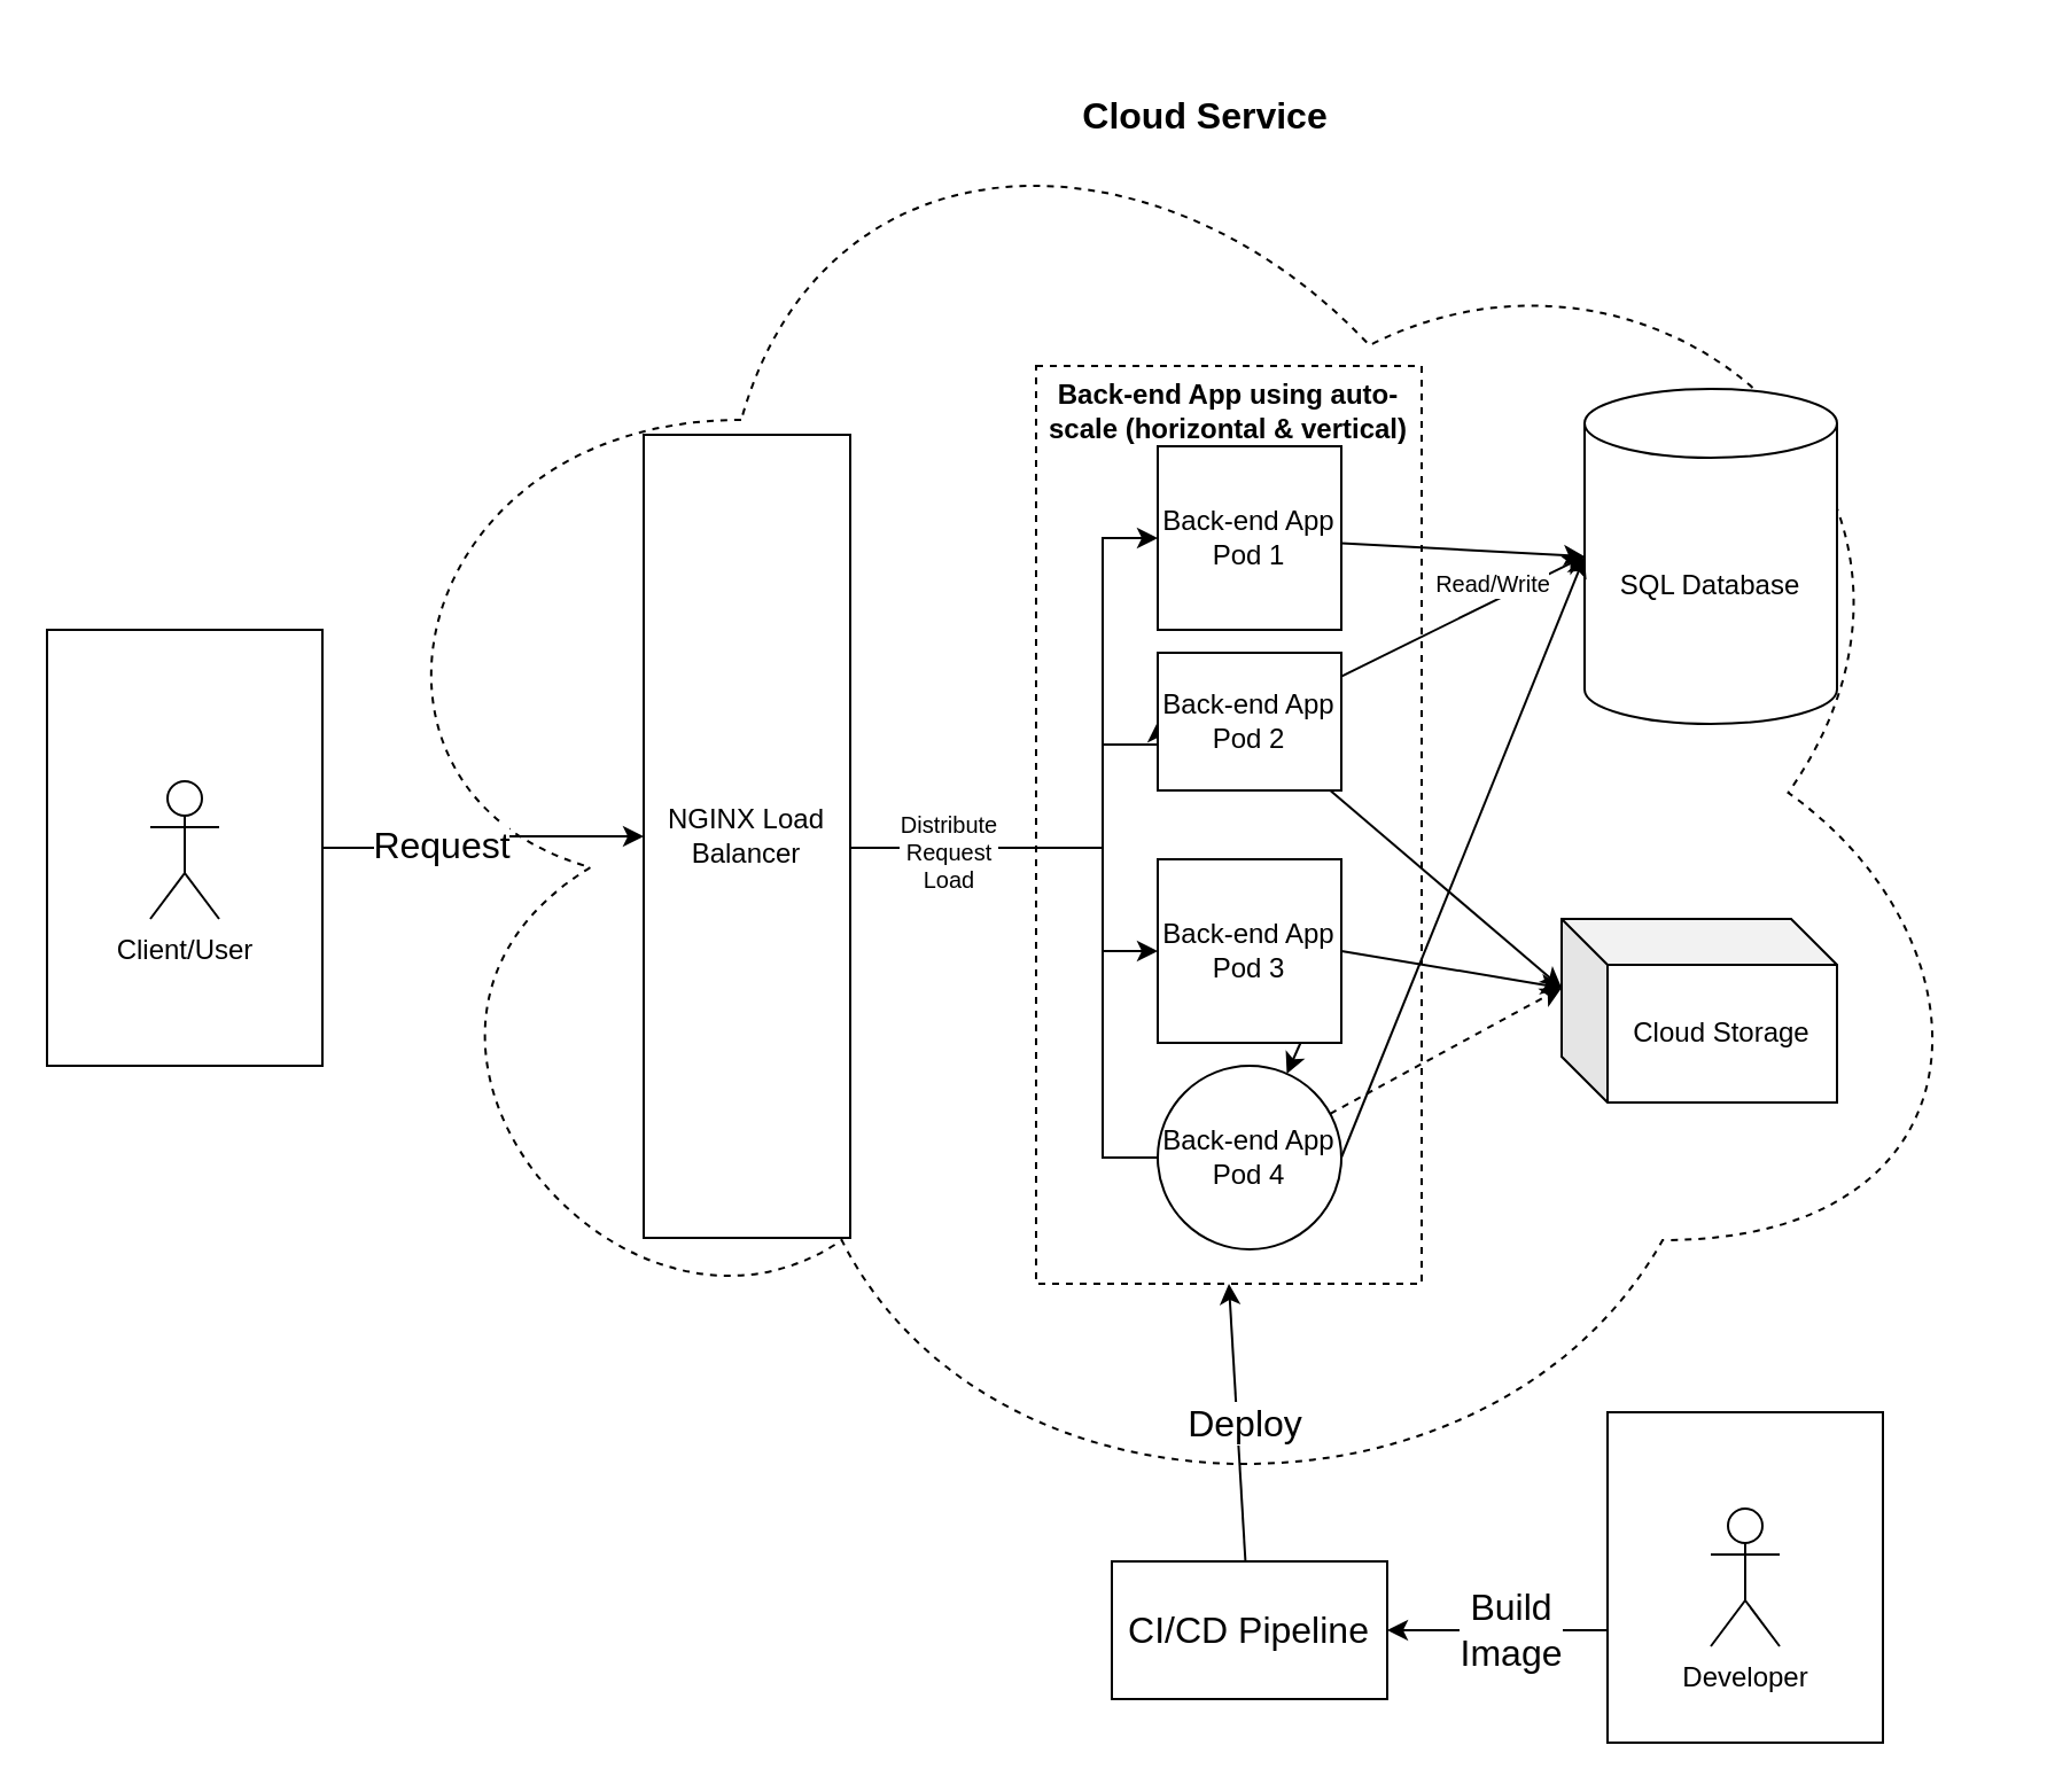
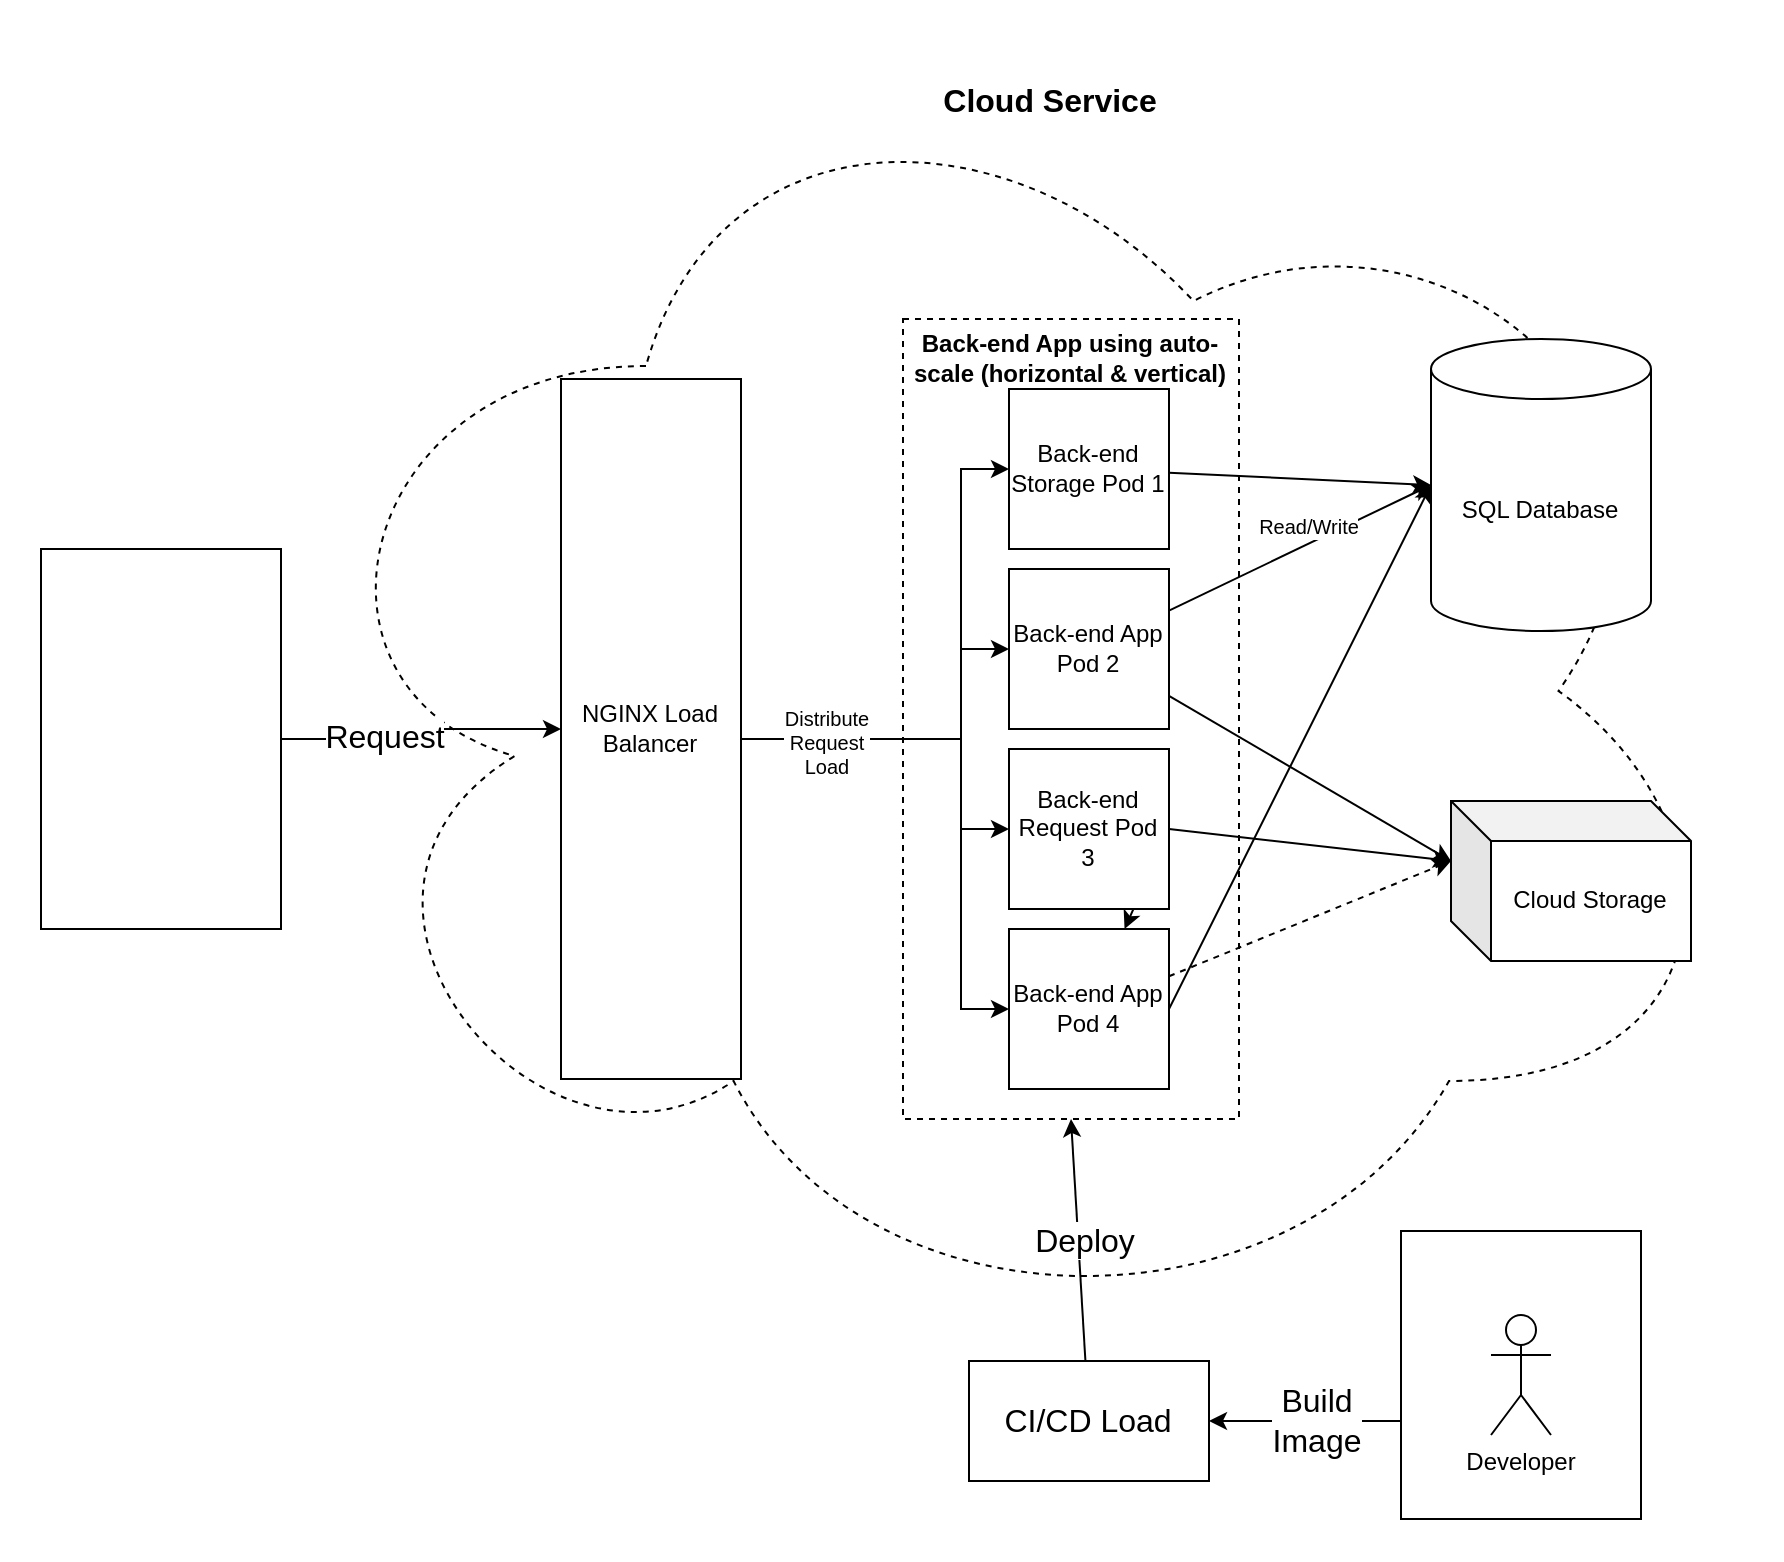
  <mxCell id="0" />
  <mxCell id="1" parent="0" />
  <mxCell id="2" value="" style="rounded=0;whiteSpace=wrap;html=1;dashed=1;fontSize=10;fillColor=none;" parent="1" vertex="1"><mxGeometry x="451" y="159" width="168" height="400" as="geometry" /></mxCell>
  <mxCell id="3" value="" style="ellipse;shape=cloud;whiteSpace=wrap;html=1;dashed=1;fontSize=16;fillColor=none;" parent="1" vertex="1"><mxGeometry x="140" y="20" width="730" height="650" as="geometry" /></mxCell>
  <mxCell id="4" style="edgeStyle=orthogonalEdgeStyle;rounded=0;orthogonalLoop=1;jettySize=auto;html=1;entryX=0;entryY=0.5;entryDx=0;entryDy=0;fontSize=16;" parent="1" source="6" target="12" edge="1"><mxGeometry relative="1" as="geometry" /></mxCell>
  <mxCell id="5" value="Request" style="edgeLabel;html=1;align=center;verticalAlign=middle;resizable=0;points=[];fontSize=16;" parent="4" vertex="1" connectable="0"><mxGeometry x="-0.296" y="2" relative="1" as="geometry"><mxPoint as="offset" /></mxGeometry></mxCell>
  <mxCell id="6" value="" style="rounded=0;whiteSpace=wrap;html=1;" parent="1" vertex="1"><mxGeometry x="20" y="274" width="120" height="190" as="geometry" /></mxCell>
  <mxCell id="7" style="edgeStyle=orthogonalEdgeStyle;rounded=0;orthogonalLoop=1;jettySize=auto;html=1;entryX=0;entryY=0.5;entryDx=0;entryDy=0;fontSize=16;" parent="1" source="12" target="14" edge="1"><mxGeometry relative="1" as="geometry"><Array as="points"><mxPoint x="480" y="369" /><mxPoint x="480" y="234" /></Array></mxGeometry></mxCell>
  <mxCell id="8" style="edgeStyle=orthogonalEdgeStyle;rounded=0;orthogonalLoop=1;jettySize=auto;html=1;entryX=0;entryY=0.5;entryDx=0;entryDy=0;fontSize=16;" parent="1" source="12" target="20" edge="1"><mxGeometry relative="1" as="geometry"><Array as="points"><mxPoint x="480" y="369" /><mxPoint x="480" y="324" /></Array></mxGeometry></mxCell>
  <mxCell id="9" style="edgeStyle=orthogonalEdgeStyle;rounded=0;orthogonalLoop=1;jettySize=auto;html=1;entryX=0;entryY=0.5;entryDx=0;entryDy=0;fontSize=16;" parent="1" source="12" target="23" edge="1"><mxGeometry relative="1" as="geometry"><Array as="points"><mxPoint x="480" y="369" /><mxPoint x="480" y="414" /></Array></mxGeometry></mxCell>
- <mxCell id="10" style="edgeStyle=orthogonalEdgeStyle;rounded=0;orthogonalLoop=1;jettySize=auto;html=1;entryX=0;entryY=0.5;entryDx=0;entryDy=0;fontSize=16;endArrow=none;" parent="1" source="12" target="26" edge="1"><mxGeometry relative="1" as="geometry"><Array as="points"><mxPoint x="480" y="369" /><mxPoint x="480" y="504" /></Array></mxGeometry></mxCell>
+ <mxCell id="10" style="edgeStyle=orthogonalEdgeStyle;rounded=0;orthogonalLoop=1;jettySize=auto;html=1;entryX=0;entryY=0.5;entryDx=0;entryDy=0;fontSize=16;" parent="1" source="12" target="26" edge="1"><mxGeometry relative="1" as="geometry"><Array as="points"><mxPoint x="480" y="369" /><mxPoint x="480" y="504" /></Array></mxGeometry></mxCell>
  <mxCell id="11" value="Distribute&lt;br&gt;Request&lt;br&gt;Load" style="edgeLabel;html=1;align=center;verticalAlign=middle;resizable=0;points=[];fontSize=10;" parent="10" vertex="1" connectable="0"><mxGeometry x="-0.904" y="-2" relative="1" as="geometry"><mxPoint x="29" y="-1" as="offset" /></mxGeometry></mxCell>
  <mxCell id="12" value="NGINX Load Balancer" style="rounded=0;whiteSpace=wrap;html=1;" parent="1" vertex="1"><mxGeometry x="280" y="189" width="90" height="350" as="geometry" /></mxCell>
  <mxCell id="13" style="rounded=0;orthogonalLoop=1;jettySize=auto;html=1;entryX=0;entryY=0.5;entryDx=0;entryDy=0;entryPerimeter=0;fontSize=10;" parent="1" source="14" target="15" edge="1"><mxGeometry relative="1" as="geometry" /></mxCell>
- <mxCell id="14" value="Back-end App Pod 1" style="whiteSpace=wrap;html=1;aspect=fixed;" parent="1" vertex="1"><mxGeometry x="504" y="194" width="80" height="80" as="geometry" /></mxCell>
- <mxCell id="15" value="SQL Database" style="shape=cylinder3;whiteSpace=wrap;html=1;boundedLbl=1;backgroundOutline=1;size=15;" parent="1" vertex="1"><mxGeometry x="690" y="169" width="110" height="146" as="geometry" /></mxCell>
- <mxCell id="16" value="Client/User" style="shape=umlActor;verticalLabelPosition=bottom;verticalAlign=top;html=1;outlineConnect=0;" parent="1" vertex="1"><mxGeometry x="65" y="340" width="30" height="60" as="geometry" /></mxCell>
+ <mxCell id="14" value="Back-end Storage Pod 1" style="whiteSpace=wrap;html=1;aspect=fixed;" parent="1" vertex="1"><mxGeometry x="504" y="194" width="80" height="80" as="geometry" /></mxCell>
+ <mxCell id="15" value="SQL Database" style="shape=cylinder3;whiteSpace=wrap;html=1;boundedLbl=1;backgroundOutline=1;size=15;" parent="1" vertex="1"><mxGeometry x="715" y="169" width="110" height="146" as="geometry" /></mxCell>
  <mxCell id="17" style="edgeStyle=none;rounded=0;orthogonalLoop=1;jettySize=auto;html=1;fontSize=10;entryX=0;entryY=0.5;entryDx=0;entryDy=0;entryPerimeter=0;" parent="1" source="20" edge="1" target="15"><mxGeometry relative="1" as="geometry"><mxPoint x="680" y="370" as="targetPoint" /></mxGeometry></mxCell>
  <mxCell id="18" value="Read/Write" style="edgeLabel;html=1;align=center;verticalAlign=middle;resizable=0;points=[];fontSize=10;" parent="17" vertex="1" connectable="0"><mxGeometry x="-0.676" y="-3" relative="1" as="geometry"><mxPoint x="47" y="-35" as="offset" /></mxGeometry></mxCell>
  <mxCell id="19" style="edgeStyle=none;rounded=0;orthogonalLoop=1;jettySize=auto;html=1;entryX=0;entryY=0;entryDx=0;entryDy=30;entryPerimeter=0;" edge="1" parent="1" source="20" target="36"><mxGeometry relative="1" as="geometry" /></mxCell>
- <mxCell id="20" value="Back-end App Pod 2" style="whiteSpace=wrap;html=1;aspect=fixed;" parent="1" vertex="1"><mxGeometry x="504" y="284" width="80" height="60" as="geometry" /></mxCell>
+ <mxCell id="20" value="Back-end App Pod 2" style="whiteSpace=wrap;html=1;aspect=fixed;" parent="1" vertex="1"><mxGeometry x="504" y="284" width="80" height="80" as="geometry" /></mxCell>
  <mxCell id="21" style="edgeStyle=none;rounded=0;orthogonalLoop=1;jettySize=auto;html=1;exitX=1;exitY=0.5;exitDx=0;exitDy=0;fontSize=10;" parent="1" source="23" edge="1" target="26"><mxGeometry relative="1" as="geometry"><mxPoint x="680" y="370" as="targetPoint" /></mxGeometry></mxCell>
  <mxCell id="22" style="edgeStyle=none;rounded=0;orthogonalLoop=1;jettySize=auto;html=1;exitX=1;exitY=0.5;exitDx=0;exitDy=0;entryX=0;entryY=0;entryDx=0;entryDy=30;entryPerimeter=0;" edge="1" parent="1" source="23" target="36"><mxGeometry relative="1" as="geometry" /></mxCell>
- <mxCell id="23" value="Back-end App Pod 3" style="whiteSpace=wrap;html=1;aspect=fixed;" parent="1" vertex="1"><mxGeometry x="504" y="374" width="80" height="80" as="geometry" /></mxCell>
+ <mxCell id="23" value="Back-end Request Pod 3" style="whiteSpace=wrap;html=1;aspect=fixed;" parent="1" vertex="1"><mxGeometry x="504" y="374" width="80" height="80" as="geometry" /></mxCell>
  <mxCell id="24" style="edgeStyle=none;rounded=0;orthogonalLoop=1;jettySize=auto;html=1;exitX=1;exitY=0.5;exitDx=0;exitDy=0;fontSize=10;entryX=0;entryY=0.5;entryDx=0;entryDy=0;entryPerimeter=0;" parent="1" source="26" edge="1" target="15"><mxGeometry relative="1" as="geometry"><mxPoint x="680" y="370" as="targetPoint" /></mxGeometry></mxCell>
  <mxCell id="25" style="edgeStyle=none;rounded=0;orthogonalLoop=1;jettySize=auto;html=1;entryX=0;entryY=0;entryDx=0;entryDy=30;entryPerimeter=0;dashed=1;" edge="1" parent="1" source="26" target="36"><mxGeometry relative="1" as="geometry" /></mxCell>
- <mxCell id="26" value="Back-end App Pod 4" style="ellipse;whiteSpace=wrap;html=1;aspect=fixed;" parent="1" vertex="1"><mxGeometry x="504" y="464" width="80" height="80" as="geometry" /></mxCell>
+ <mxCell id="26" value="Back-end App Pod 4" style="whiteSpace=wrap;html=1;aspect=fixed;" parent="1" vertex="1"><mxGeometry x="504" y="464" width="80" height="80" as="geometry" /></mxCell>
  <mxCell id="27" value="Cloud Service" style="text;html=1;strokeColor=none;fillColor=none;align=center;verticalAlign=middle;whiteSpace=wrap;rounded=0;fontStyle=1;fontSize=16;" parent="1" vertex="1"><mxGeometry x="465" y="35" width="120" height="30" as="geometry" /></mxCell>
  <mxCell id="28" style="edgeStyle=none;rounded=0;orthogonalLoop=1;jettySize=auto;html=1;entryX=0.5;entryY=1;entryDx=0;entryDy=0;fontSize=10;" parent="1" source="30" target="2" edge="1"><mxGeometry relative="1" as="geometry" /></mxCell>
  <mxCell id="29" value="Deploy" style="edgeLabel;html=1;align=center;verticalAlign=middle;resizable=0;points=[];fontSize=16;" parent="28" vertex="1" connectable="0"><mxGeometry x="-0.622" y="-1" relative="1" as="geometry"><mxPoint y="-37" as="offset" /></mxGeometry></mxCell>
- <mxCell id="30" value="CI/CD Pipeline" style="rounded=0;whiteSpace=wrap;html=1;fontSize=16;" parent="1" vertex="1"><mxGeometry x="484" y="680" width="120" height="60" as="geometry" /></mxCell>
+ <mxCell id="30" value="CI/CD Load" style="rounded=0;whiteSpace=wrap;html=1;fontSize=16;" parent="1" vertex="1"><mxGeometry x="484" y="680" width="120" height="60" as="geometry" /></mxCell>
  <mxCell id="31" style="edgeStyle=none;rounded=0;orthogonalLoop=1;jettySize=auto;html=1;entryX=1;entryY=0.5;entryDx=0;entryDy=0;fontSize=10;" parent="1" edge="1"><mxGeometry relative="1" as="geometry"><mxPoint x="700" y="710" as="sourcePoint" /><mxPoint x="604" y="710" as="targetPoint" /></mxGeometry></mxCell>
  <mxCell id="32" value="Build&lt;br style=&quot;font-size: 16px;&quot;&gt;Image" style="edgeLabel;html=1;align=center;verticalAlign=middle;resizable=0;points=[];fontSize=16;" parent="31" vertex="1" connectable="0"><mxGeometry x="0.437" relative="1" as="geometry"><mxPoint x="26" y="-1" as="offset" /></mxGeometry></mxCell>
  <mxCell id="33" value="" style="rounded=0;whiteSpace=wrap;html=1;" parent="1" vertex="1"><mxGeometry x="700" y="615" width="120" height="144" as="geometry" /></mxCell>
  <mxCell id="34" value="Developer" style="shape=umlActor;verticalLabelPosition=bottom;verticalAlign=top;html=1;outlineConnect=0;" parent="1" vertex="1"><mxGeometry x="745" y="657" width="30" height="60" as="geometry" /></mxCell>
  <mxCell id="35" value="Back-end App using auto-scale (horizontal &amp;amp; vertical)" style="text;html=1;strokeColor=none;fillColor=none;align=center;verticalAlign=middle;whiteSpace=wrap;rounded=0;fontStyle=1" parent="1" vertex="1"><mxGeometry x="445" y="164" width="180" height="30" as="geometry" /></mxCell>
- <mxCell id="36" value="Cloud Storage" style="shape=cube;whiteSpace=wrap;html=1;boundedLbl=1;backgroundOutline=1;darkOpacity=0.05;darkOpacity2=0.1;" vertex="1" parent="1"><mxGeometry x="680" y="400" width="120" height="80" as="geometry" /></mxCell>
+ <mxCell id="36" value="Cloud Storage" style="shape=cube;whiteSpace=wrap;html=1;boundedLbl=1;backgroundOutline=1;darkOpacity=0.05;darkOpacity2=0.1;" vertex="1" parent="1"><mxGeometry x="725" y="400" width="120" height="80" as="geometry" /></mxCell>
